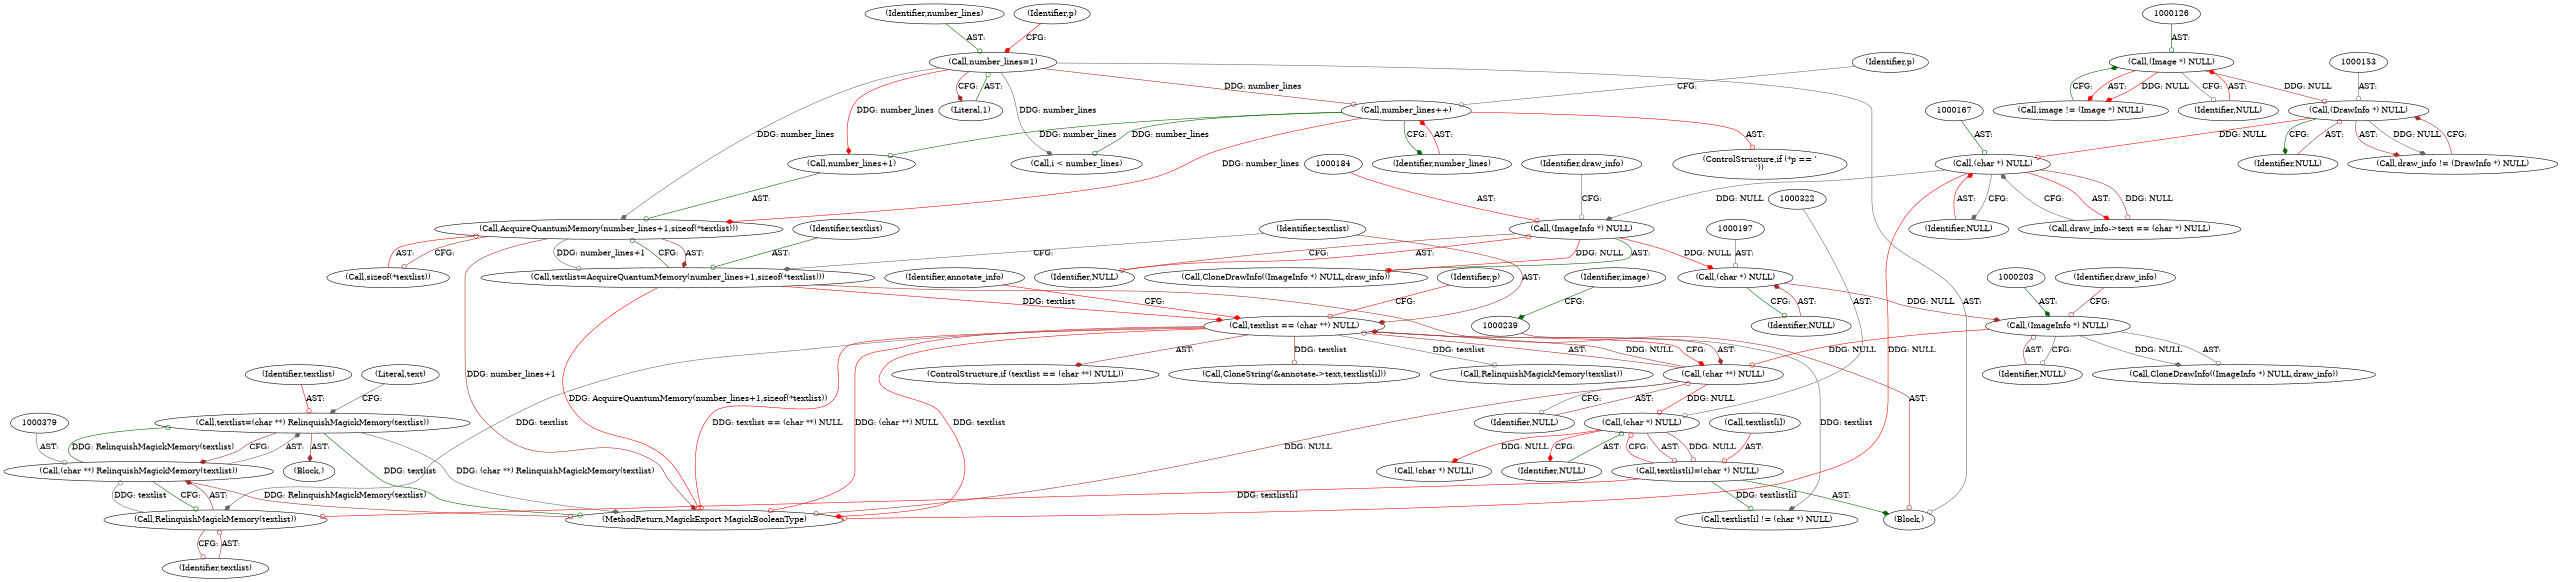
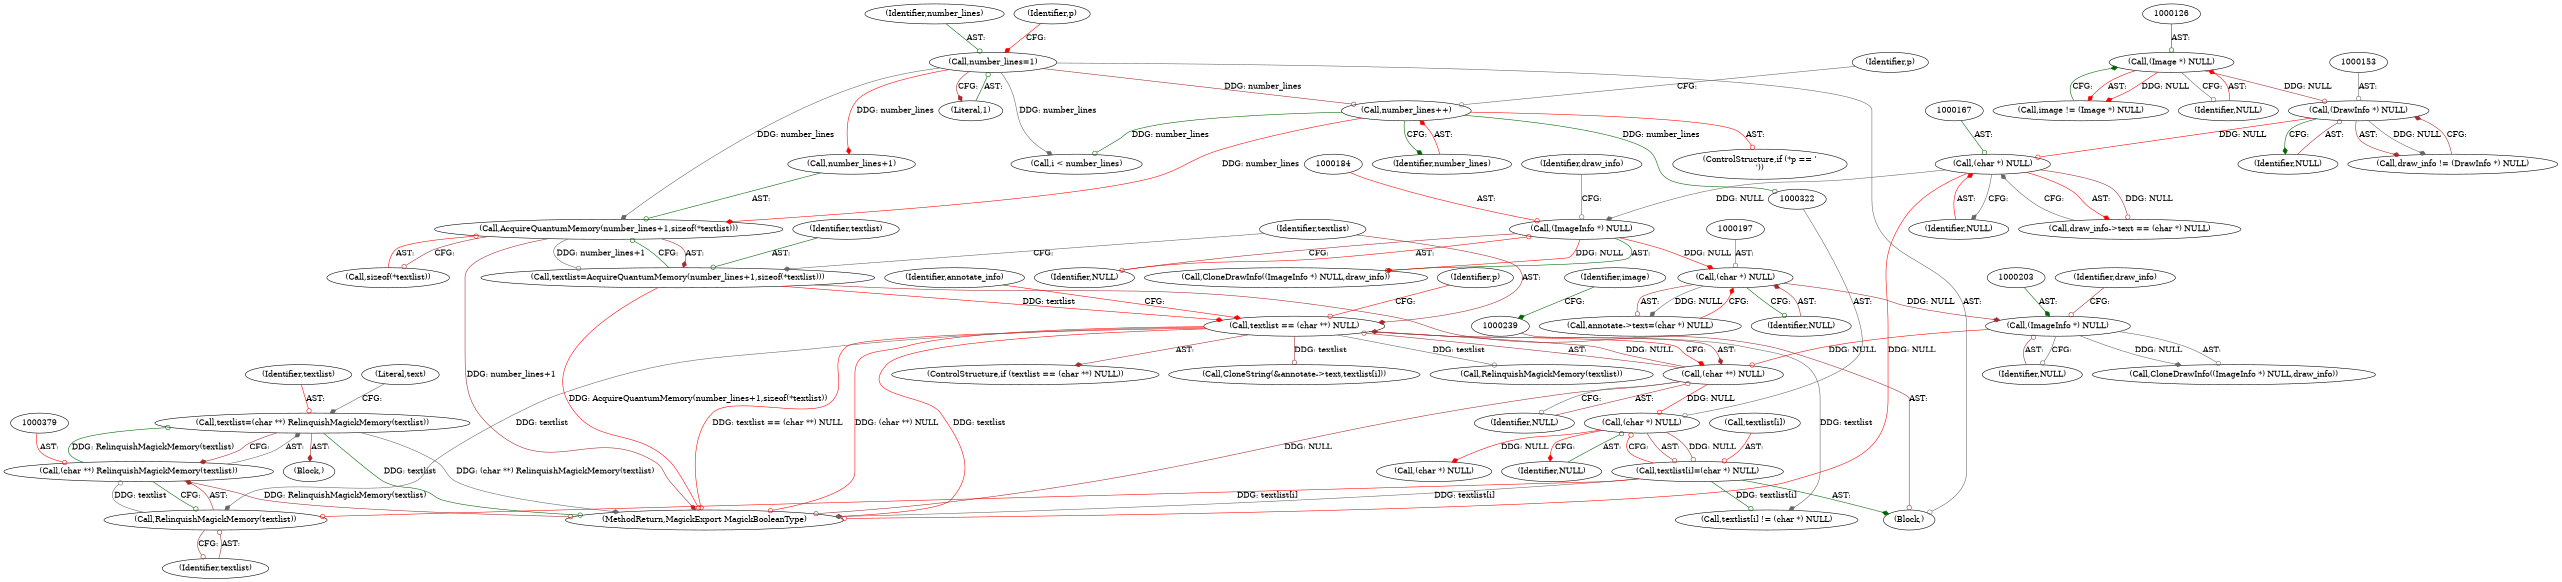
  digraph {
    edge [arrowhead=odot color=red]
    n1 [label="(Call,textlist=(char **) RelinquishMagickMemory(textlist))"]
    n2 [label="(Call,(char **) RelinquishMagickMemory(textlist))"]
    n3 [label="(MethodReturn,MagickExport MagickBooleanType)"]
    n4 [label="(Block,)"]
    n5 [label="(Call,RelinquishMagickMemory(textlist))"]
    n6 [label="(Identifier,textlist)"]
    n7 [label="(Call,textlist == (char **) NULL)"]
    n8 [label="(Call,(char **) NULL)"]
    n9 [label="(ControlStructure,if (textlist == (char **) NULL))"]
    n10 [label="(Call,CloneString(&annotate->text,textlist[i]))"]
    n11 [label="(Call,textlist[i] != (char *) NULL)"]
    n12 [label="(Call,RelinquishMagickMemory(textlist))"]
    n13 [label="(Call,(char *) NULL)"]
    n14 [label="(Identifier,NULL)"]
    n15 [label="(Call,textlist=AcquireQuantumMemory(number_lines+1,sizeof(*textlist)))"]
    n16 [label="(Call,AcquireQuantumMemory(number_lines+1,sizeof(*textlist)))"]
    n17 [label="(Block,)"]
    n18 [label="(Call,sizeof(*textlist))"]
    n19 [label="(Call,number_lines++)"]
    n20 [label="(Call,i < number_lines)"]
    n21 [label="(Call,number_lines+1)"]
    n22 [label="(ControlStructure,if (*p == '\n'))"]
    n23 [label="(Identifier,number_lines)"]
    n24 [label="(Call,number_lines=1)"]
    n25 [label="(Literal,1)"]
    n26 [label="(Call,textlist[i]=(char *) NULL)"]
    n27 [label="(Identifier,NULL)"]
    n28 [label="(Call,(char *) NULL)"]
    n29 [label="(Call,(ImageInfo *) NULL)"]
    n30 [label="(Identifier,NULL)"]
    n31 [label="(Call,CloneDrawInfo((ImageInfo *) NULL,draw_info))"]
    n32 [label="(Call,(char *) NULL)"]
    n33 [label="(Identifier,NULL)"]
+   n34 [label="(Call,annotate->text=(char *) NULL)"]
    n35 [label="(Call,(ImageInfo *) NULL)"]
    n36 [label="(Call,CloneDrawInfo((ImageInfo *) NULL,draw_info))"]
    n37 [label="(Identifier,NULL)"]
    n38 [label="(Call,(char *) NULL)"]
    n39 [label="(Call,draw_info->text == (char *) NULL)"]
    n40 [label="(Identifier,NULL)"]
    n41 [label="(Call,(DrawInfo *) NULL)"]
    n42 [label="(Identifier,NULL)"]
    n43 [label="(Call,draw_info != (DrawInfo *) NULL)"]
    n44 [label="(Call,(Image *) NULL)"]
    n45 [label="(Call,image != (Image *) NULL)"]
    n46 [label="(Identifier,NULL)"]
    n47 [label="(Identifier,draw_info)"]
    n48 [label="(Identifier,draw_info)"]
    n49 [label="(Identifier,textlist)"]
    n50 [label="(Identifier,p)"]
    n51 [label="(Identifier,number_lines)"]
    n52 [label="(Identifier,p)"]
    n53 [label="(Identifier,annotate_info)"]
    n54 [label="(Literal,text)"]
    n55 [label="(Identifier,textlist)"]
    n56 [label="(Call,textlist[i])"]
    n57 [label="(Identifier,p)"]
    n58 [label="(Identifier,textlist)"]
    n59 [label="(Identifier,image)"]
    1000239
    1000379
    1000203
    1000197
    1000184
    1000167
    1000153
    1000126
    1000322
    n1 -> n2 [arrowhead=diamond color=brown label="CFG: "]
    n1 -> n3 [color=darkgreen label="DDG: textlist"]
    n1 -> n3 [arrowhead=diamond color=gray40 label="DDG: (char **) RelinquishMagickMemory(textlist)"]
    n1 -> n4 [arrowhead=diamond color=brown label="AST: "]
    n2 -> n1 [arrowhead=diamond color=gray40 label="AST: "]
    n2 -> n1 [color=darkgreen label="DDG: RelinquishMagickMemory(textlist)"]
    n2 -> n3 [color=brown label="DDG: RelinquishMagickMemory(textlist)"]
    n2 -> n5 [color=darkgreen label="CFG: "]
    n5 -> n2 [arrowhead=diamond color=brown label="AST: "]
    n5 -> n2 [color=gray40 label="DDG: textlist"]
    n5 -> n6 [color=brown label="CFG: "]
    n6 -> n5 [color=brown label="AST: "]
    n7 -> n3 [arrowhead=diamond label="DDG: textlist"]
    n7 -> n3 [label="DDG: textlist == (char **) NULL"]
    n7 -> n3 [label="DDG: (char **) NULL"]
    n7 -> n5 [arrowhead=diamond color=gray40 label="DDG: textlist"]
    n7 -> n8 [arrowhead=diamond label="CFG: "]
    n7 -> n9 [arrowhead=diamond color=brown label="AST: "]
    n7 -> n10 [color=brown label="DDG: textlist"]
    n7 -> n11 [arrowhead=diamond color=gray40 label="DDG: textlist"]
    n7 -> n12 [color=gray40 label="DDG: textlist"]
    n8 -> n3 [color=brown label="DDG: NULL"]
    n8 -> n7 [color=brown label="AST: "]
    n8 -> n7 [arrowhead=diamond color=brown label="DDG: NULL"]
    n8 -> n13 [label="DDG: NULL"]
    n8 -> n14 [color=gray40 label="CFG: "]
    n13 -> n26 [color=brown label="AST: "]
    n13 -> n26 [color=brown label="DDG: NULL"]
    n13 -> n27 [arrowhead=diamond label="CFG: "]
    n13 -> n28 [arrowhead=diamond label="DDG: NULL"]
    n14 -> n8 [color=brown label="AST: "]
    n15 -> n3 [label="DDG: AcquireQuantumMemory(number_lines+1,sizeof(*textlist))"]
    n15 -> n7 [arrowhead=diamond label="DDG: textlist"]
    n15 -> n16 [color=darkgreen label="CFG: "]
    n15 -> n17 [color=brown label="AST: "]
    n16 -> n3 [arrowhead=diamond color=brown label="DDG: number_lines+1"]
    n16 -> n15 [arrowhead=diamond color=brown label="AST: "]
    n16 -> n15 [color=gray40 label="DDG: number_lines+1"]
    n16 -> n18 [color=brown label="CFG: "]
    n18 -> n16 [label="AST: "]
    n19 -> n16 [arrowhead=diamond label="DDG: number_lines"]
    n19 -> n20 [color=darkgreen label="DDG: number_lines"]
-   n19 -> n21 [color=darkgreen label="DDG: number_lines"]
+   n19 -> 1000322 [color=darkgreen label="DDG: number_lines"]
    n19 -> n22 [label="AST: "]
    n19 -> n23 [arrowhead=diamond color=darkgreen label="CFG: "]
    n21 -> n16 [color=darkgreen label="AST: "]
    n23 -> n19 [arrowhead=diamond label="AST: "]
    n24 -> n16 [arrowhead=diamond color=gray40 label="DDG: number_lines"]
    n24 -> n17 [color=gray40 label="AST: "]
    n24 -> n19 [color=brown label="DDG: number_lines"]
    n24 -> n20 [arrowhead=diamond color=gray40 label="DDG: number_lines"]
    n24 -> n21 [arrowhead=diamond label="DDG: number_lines"]
    n24 -> n25 [arrowhead=diamond color=brown label="CFG: "]
    n25 -> n24 [color=darkgreen label="AST: "]
+   n26 -> n3 [arrowhead=diamond color=gray40 label="DDG: textlist[i]"]
    n26 -> n5 [label="DDG: textlist[i]"]
    n26 -> n11 [color=darkgreen label="DDG: textlist[i]"]
    n26 -> n13 [label="CFG: "]
    n26 -> n17 [arrowhead=diamond color=darkgreen label="AST: "]
    n27 -> n13 [color=darkgreen label="AST: "]
    n29 -> n8 [label="DDG: NULL"]
    n29 -> n30 [color=gray40 label="CFG: "]
    n29 -> n31 [color=gray40 label="AST: "]
    n29 -> n31 [arrowhead=diamond color=gray40 label="DDG: NULL"]
    n30 -> n29 [color=brown label="AST: "]
    n32 -> n29 [arrowhead=diamond color=brown label="DDG: NULL"]
    n32 -> n33 [color=darkgreen label="CFG: "]
+   n32 -> n34 [color=brown label="AST: "]
+   n32 -> n34 [arrowhead=diamond color=gray40 label="DDG: NULL"]
    n33 -> n32 [arrowhead=diamond color=brown label="AST: "]
+   n34 -> n32 [arrowhead=diamond label="CFG: "]
    n35 -> n32 [arrowhead=diamond label="DDG: NULL"]
    n35 -> n36 [color=darkgreen label="AST: "]
    n35 -> n36 [arrowhead=diamond label="DDG: NULL"]
    n35 -> n37 [color=brown label="CFG: "]
    n37 -> n35 [label="AST: "]
    n38 -> n3 [label="DDG: NULL"]
    n38 -> n35 [arrowhead=diamond color=gray40 label="DDG: NULL"]
    n38 -> n39 [arrowhead=diamond label="AST: "]
    n38 -> n39 [color=brown label="DDG: NULL"]
    n38 -> n40 [arrowhead=diamond color=gray40 label="CFG: "]
    n39 -> n38 [arrowhead=diamond color=gray40 label="CFG: "]
    n40 -> n38 [arrowhead=diamond label="AST: "]
    n41 -> n38 [label="DDG: NULL"]
    n41 -> n42 [arrowhead=diamond color=darkgreen label="CFG: "]
    n41 -> n43 [arrowhead=diamond color=brown label="AST: "]
    n41 -> n43 [arrowhead=diamond color=gray40 label="DDG: NULL"]
    n42 -> n41 [color=brown label="AST: "]
    n43 -> n41 [arrowhead=diamond color=brown label="CFG: "]
    n44 -> n41 [color=brown label="DDG: NULL"]
    n44 -> n45 [arrowhead=diamond label="AST: "]
    n44 -> n45 [arrowhead=diamond label="DDG: NULL"]
    n44 -> n46 [color=gray40 label="CFG: "]
    n45 -> n44 [arrowhead=diamond color=darkgreen label="CFG: "]
    n46 -> n44 [arrowhead=diamond label="AST: "]
    n47 -> n35 [color=gray40 label="CFG: "]
    n48 -> n29 [color=brown label="CFG: "]
    n49 -> n1 [label="AST: "]
    n50 -> n7 [label="CFG: "]
    n51 -> n24 [color=darkgreen label="AST: "]
    n52 -> n24 [arrowhead=diamond label="CFG: "]
    n53 -> n7 [arrowhead=diamond label="CFG: "]
    n54 -> n1 [arrowhead=diamond color=gray40 label="CFG: "]
    n55 -> n7 [arrowhead=diamond color=brown label="AST: "]
    n55 -> n15 [arrowhead=diamond color=gray40 label="CFG: "]
    n56 -> n26 [label="AST: "]
    n57 -> n19 [color=gray40 label="CFG: "]
    n58 -> n15 [color=darkgreen label="AST: "]
    n59 -> 1000239 [arrowhead=diamond color=darkgreen label="CFG: "]
    1000239 -> n8 [arrowhead=diamond color=brown label="AST: "]
-   1000379 -> n2 [color=gray40 label="AST: "]
+   1000379 -> n2 [label="AST: "]
    1000203 -> n29 [arrowhead=diamond color=darkgreen label="AST: "]
    1000197 -> n32 [color=gray40 label="AST: "]
    1000184 -> n35 [label="AST: "]
    1000167 -> n38 [color=darkgreen label="AST: "]
    1000153 -> n41 [color=gray40 label="AST: "]
    1000126 -> n44 [color=darkgreen label="AST: "]
    1000322 -> n13 [color=gray40 label="AST: "]
  }
